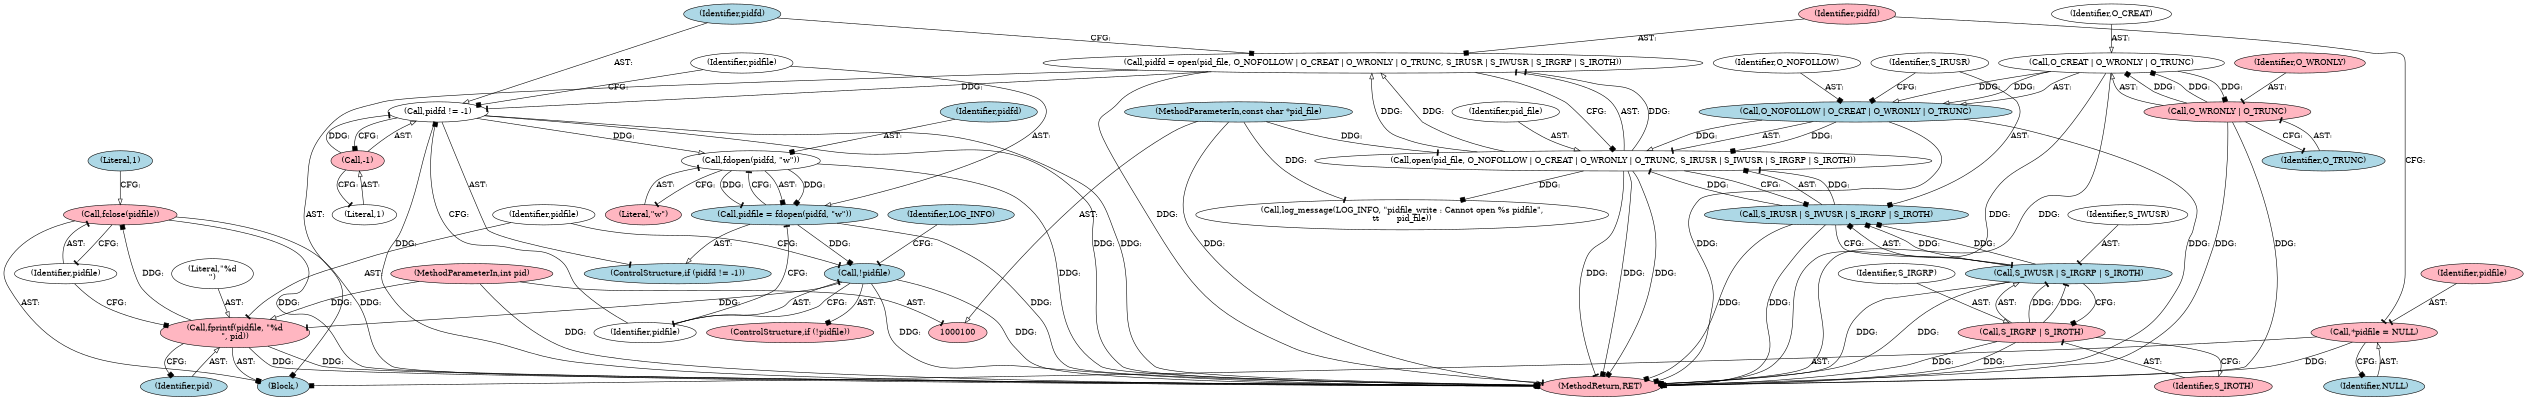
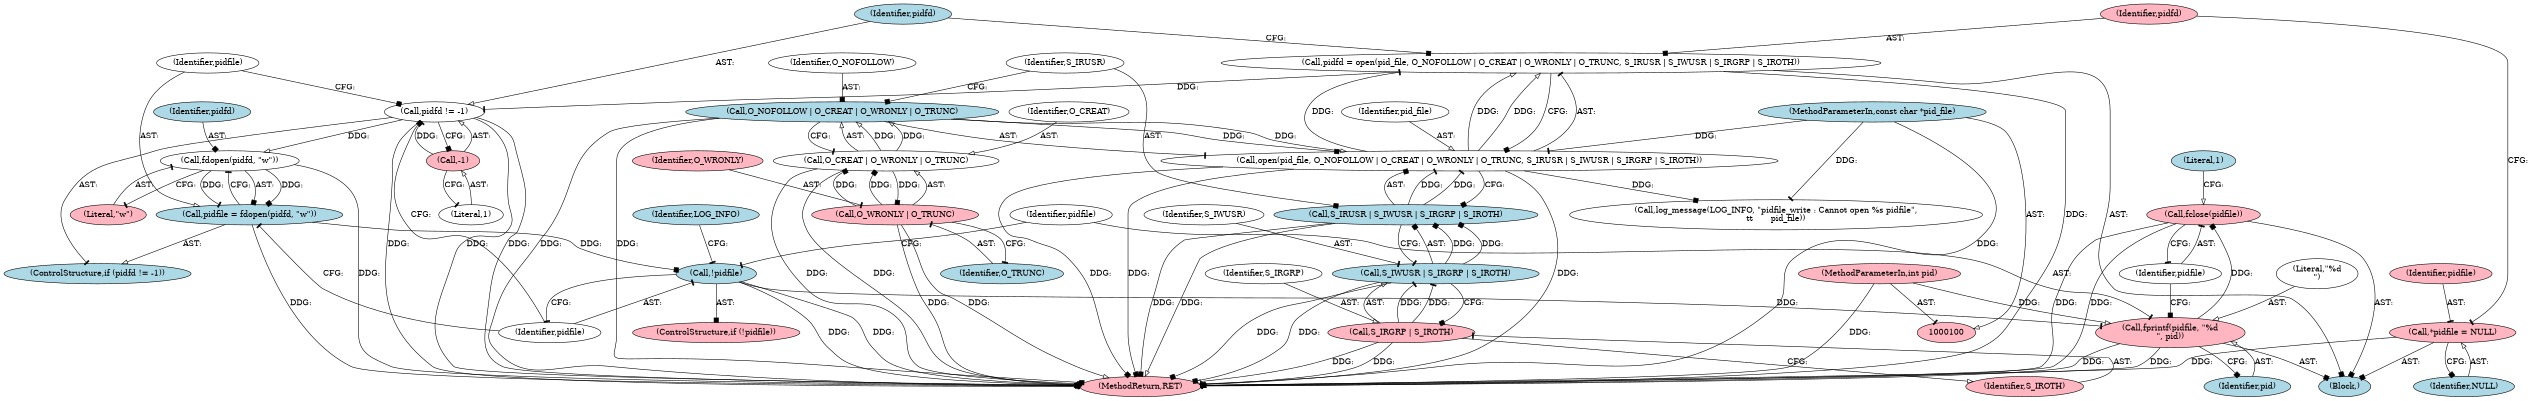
  digraph {
    node [fillcolor=white style=filled]
    edge [arrowhead=box]
    n1 [fillcolor=lightpink label="(Call,fclose(pidfile))"]
    n2 [fillcolor=lightpink label="(MethodReturn,RET)"]
    n3 [fillcolor=lightblue label="(Block,)"]
    n4 [label="(Identifier,pidfile)"]
    n5 [fillcolor=lightpink label="(Call,fprintf(pidfile, \"%d\n\", pid))"]
    n6 [fillcolor=lightblue label="(Identifier,pid)"]
    n7 [fillcolor=lightblue label="(Call,!pidfile)"]
    n8 [fillcolor=lightpink label="(ControlStructure,if (!pidfile))"]
    n9 [label="(Identifier,pidfile)"]
    n10 [fillcolor=lightblue label="(Call,pidfile = fdopen(pidfd, \"w\"))"]
    n11 [label="(Call,pidfd != -1)"]
    n12 [label="(Call,fdopen(pidfd, \"w\"))"]
    n13 [fillcolor=lightblue label="(ControlStructure,if (pidfd != -1))"]
    n14 [fillcolor=lightpink label="(Literal,\"w\")"]
    n15 [fillcolor=lightpink label="(Call,-1)"]
    n16 [label="(Literal,1)"]
    n17 [label="(Call,pidfd = open(pid_file, O_NOFOLLOW | O_CREAT | O_WRONLY | O_TRUNC, S_IRUSR | S_IWUSR | S_IRGRP | S_IROTH))"]
    n18 [label="(Call,open(pid_file, O_NOFOLLOW | O_CREAT | O_WRONLY | O_TRUNC, S_IRUSR | S_IWUSR | S_IRGRP | S_IROTH))"]
    n19 [fillcolor=lightblue label="(Call,S_IRUSR | S_IWUSR | S_IRGRP | S_IROTH)"]
    n20 [label="(Call,log_message(LOG_INFO, \"pidfile_write : Cannot open %s pidfile\",\n\t\t       pid_file))"]
    n21 [fillcolor=lightblue label="(Call,S_IWUSR | S_IRGRP | S_IROTH)"]
    n22 [fillcolor=lightblue label="(MethodParameterIn,const char *pid_file)"]
    1000100 [fillcolor=lightpink]
    n24 [fillcolor=lightblue label="(Call,O_NOFOLLOW | O_CREAT | O_WRONLY | O_TRUNC)"]
    n25 [label="(Call,O_CREAT | O_WRONLY | O_TRUNC)"]
    n26 [fillcolor=lightpink label="(Call,O_WRONLY | O_TRUNC)"]
    n27 [fillcolor=lightblue label="(Identifier,O_TRUNC)"]
    n28 [fillcolor=lightpink label="(Call,S_IRGRP | S_IROTH)"]
    n29 [fillcolor=lightpink label="(Identifier,S_IROTH)"]
    n30 [fillcolor=lightpink label="(Call,*pidfile = NULL)"]
    n31 [fillcolor=lightblue label="(Identifier,NULL)"]
    n32 [fillcolor=lightpink label="(MethodParameterIn,int pid)"]
    n33 [fillcolor=lightblue label="(Identifier,LOG_INFO)"]
    n34 [label="(Identifier,S_IWUSR)"]
    n35 [label="(Literal,\"%d\n\")"]
    n36 [label="(Identifier,pidfile)"]
    n37 [label="(Identifier,pidfile)"]
    n38 [label="(Identifier,O_CREAT)"]
    n39 [label="(Identifier,S_IRGRP)"]
    n40 [fillcolor=lightblue label="(Identifier,pidfd)"]
    n41 [fillcolor=lightpink label="(Identifier,pidfile)"]
    n42 [fillcolor=lightblue label="(Identifier,pidfd)"]
    n43 [label="(Identifier,pid_file)"]
    n44 [fillcolor=lightpink label="(Identifier,pidfd)"]
    n45 [label="(Identifier,S_IRUSR)"]
    n46 [fillcolor=lightblue label="(Literal,1)"]
    n47 [label="(Identifier,O_NOFOLLOW)"]
    n48 [fillcolor=lightpink label="(Identifier,O_WRONLY)"]
    n1 -> n2 [arrowhead=tee label="DDG: "]
    n1 -> n2 [label="DDG: "]
    n1 -> n3 [label="AST: "]
    n1 -> n4 [arrowhead=tee label="CFG: "]
    n4 -> n1 [arrowhead=tee label="AST: "]
    n4 -> n5 [label="CFG: "]
    n5 -> n1 [label="DDG: "]
    n5 -> n2 [arrowhead=onormal label="DDG: "]
    n5 -> n2 [label="DDG: "]
    n5 -> n3 [label="AST: "]
    n5 -> n6 [label="CFG: "]
    n6 -> n5 [arrowhead=onormal label="AST: "]
    n7 -> n2 [arrowhead=onormal label="DDG: "]
    n7 -> n2 [label="DDG: "]
    n7 -> n5 [arrowhead=tee label="DDG: "]
    n7 -> n8 [label="AST: "]
    n7 -> n9 [arrowhead=tee label="CFG: "]
    n9 -> n7 [arrowhead=tee label="AST: "]
    n9 -> n10 [arrowhead=tee label="CFG: "]
    n9 -> n11 [label="CFG: "]
    n10 -> n2 [arrowhead=tee label="DDG: "]
    n10 -> n7 [label="DDG: "]
    n10 -> n12 [arrowhead=tee label="CFG: "]
    n10 -> n13 [arrowhead=onormal label="AST: "]
    n11 -> n2 [arrowhead=tee label="DDG: "]
    n11 -> n2 [arrowhead=onormal label="DDG: "]
    n11 -> n2 [label="DDG: "]
    n11 -> n12 [arrowhead=onormal label="DDG: "]
    n11 -> n13 [arrowhead=tee label="AST: "]
    n11 -> n15 [label="CFG: "]
    n12 -> n2 [arrowhead=onormal label="DDG: "]
    n12 -> n10 [label="AST: "]
    n12 -> n10 [label="DDG: "]
    n12 -> n10 [arrowhead=tee label="DDG: "]
    n12 -> n14 [arrowhead=tee label="CFG: "]
    n14 -> n12 [arrowhead=tee label="AST: "]
    n15 -> n11 [arrowhead=onormal label="AST: "]
    n15 -> n11 [arrowhead=tee label="DDG: "]
    n15 -> n16 [arrowhead=tee label="CFG: "]
    n16 -> n15 [arrowhead=onormal label="AST: "]
    n17 -> n2 [arrowhead=tee label="DDG: "]
    n17 -> n3 [label="AST: "]
    n17 -> n11 [arrowhead=tee label="DDG: "]
    n17 -> n18 [label="CFG: "]
    n18 -> n2 [arrowhead=tee label="DDG: "]
    n18 -> n2 [label="DDG: "]
    n18 -> n2 [label="DDG: "]
    n18 -> n17 [arrowhead=tee label="AST: "]
    n18 -> n17 [arrowhead=tee label="DDG: "]
    n18 -> n17 [arrowhead=onormal label="DDG: "]
    n18 -> n17 [arrowhead=onormal label="DDG: "]
    n18 -> n19 [label="CFG: "]
    n18 -> n20 [label="DDG: "]
    n19 -> n2 [label="DDG: "]
    n19 -> n2 [arrowhead=onormal label="DDG: "]
    n19 -> n18 [label="AST: "]
    n19 -> n18 [arrowhead=tee label="DDG: "]
    n19 -> n18 [arrowhead=tee label="DDG: "]
    n19 -> n21 [arrowhead=tee label="CFG: "]
    n21 -> n2 [label="DDG: "]
    n21 -> n2 [label="DDG: "]
    n21 -> n19 [label="AST: "]
    n21 -> n19 [label="DDG: "]
    n21 -> n19 [label="DDG: "]
    n21 -> n28 [label="CFG: "]
    n22 -> n2 [arrowhead=onormal label="DDG: "]
    n22 -> n18 [arrowhead=tee label="DDG: "]
    n22 -> n20 [arrowhead=tee label="DDG: "]
    n22 -> 1000100 [arrowhead=onormal label="AST: "]
    n24 -> n2 [label="DDG: "]
    n24 -> n2 [label="DDG: "]
    n24 -> n18 [arrowhead=tee label="AST: "]
    n24 -> n18 [label="DDG: "]
    n24 -> n18 [arrowhead=onormal label="DDG: "]
+   n24 -> n25 [arrowhead=tee label="CFG: "]
    n25 -> n2 [label="DDG: "]
    n25 -> n2 [arrowhead=tee label="DDG: "]
    n25 -> n24 [arrowhead=onormal label="AST: "]
    n25 -> n24 [arrowhead=onormal label="DDG: "]
    n25 -> n24 [arrowhead=onormal label="DDG: "]
    n25 -> n26 [label="DDG: "]
    n26 -> n2 [arrowhead=tee label="DDG: "]
    n26 -> n2 [arrowhead=onormal label="DDG: "]
    n26 -> n25 [arrowhead=onormal label="AST: "]
    n26 -> n25 [label="DDG: "]
    n26 -> n25 [label="DDG: "]
    n26 -> n27 [arrowhead=tee label="CFG: "]
    n27 -> n26 [arrowhead=tee label="AST: "]
    n28 -> n2 [arrowhead=onormal label="DDG: "]
    n28 -> n2 [arrowhead=onormal label="DDG: "]
    n28 -> n21 [arrowhead=onormal label="AST: "]
    n28 -> n21 [arrowhead=tee label="DDG: "]
    n28 -> n21 [arrowhead=tee label="DDG: "]
    n28 -> n29 [arrowhead=onormal label="CFG: "]
    n29 -> n28 [arrowhead=tee label="AST: "]
    n30 -> n2 [label="DDG: "]
    n30 -> n3 [label="AST: "]
    n30 -> n31 [label="CFG: "]
    n31 -> n30 [arrowhead=onormal label="AST: "]
    n32 -> n2 [label="DDG: "]
    n32 -> n5 [arrowhead=onormal label="DDG: "]
    n32 -> 1000100 [arrowhead=tee label="AST: "]
    n33 -> n7 [arrowhead=tee label="CFG: "]
    n34 -> n21 [arrowhead=tee label="AST: "]
    n35 -> n5 [arrowhead=onormal label="AST: "]
    n36 -> n10 [arrowhead=onormal label="AST: "]
    n36 -> n11 [label="CFG: "]
    n37 -> n5 [arrowhead=tee label="AST: "]
    n37 -> n7 [arrowhead=tee label="CFG: "]
    n38 -> n25 [arrowhead=onormal label="AST: "]
    n39 -> n28 [arrowhead=onormal label="AST: "]
    n40 -> n11 [arrowhead=onormal label="AST: "]
    n40 -> n17 [label="CFG: "]
    n41 -> n30 [arrowhead=tee label="AST: "]
    n42 -> n12 [label="AST: "]
    n43 -> n18 [arrowhead=onormal label="AST: "]
    n44 -> n17 [label="AST: "]
    n44 -> n30 [arrowhead=tee label="CFG: "]
    n45 -> n19 [label="AST: "]
    n45 -> n24 [label="CFG: "]
    n46 -> n1 [arrowhead=onormal label="CFG: "]
    n47 -> n24 [label="AST: "]
    n48 -> n26 [arrowhead=tee label="AST: "]
  }
